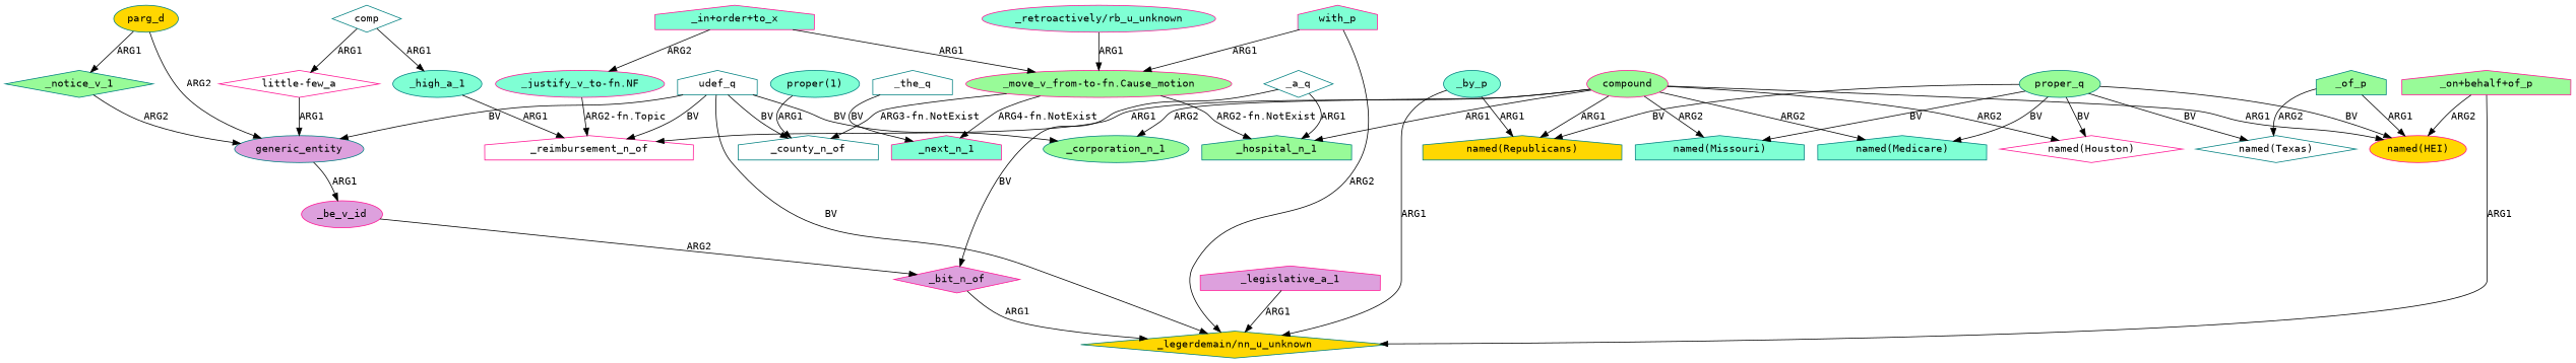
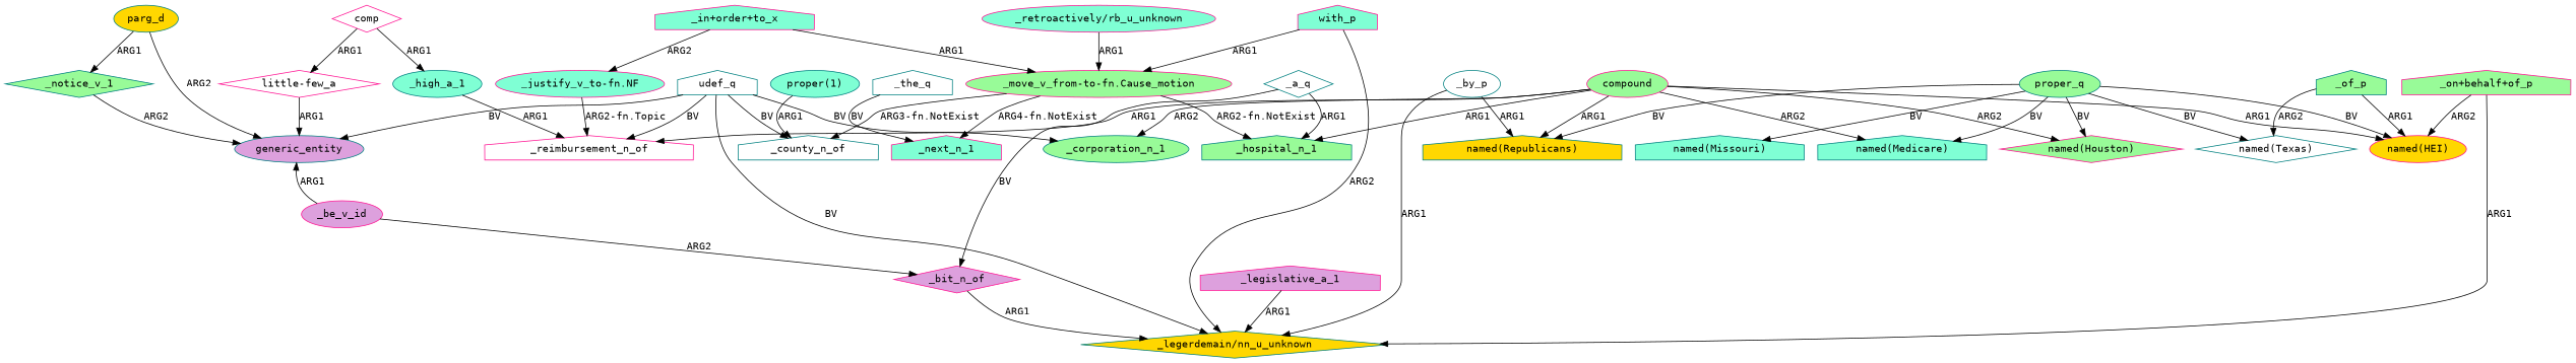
  digraph {
    fontname="DejaVu Sans Mono"
    node [color=teal fillcolor=aquamarine fontname="DejaVu Sans Mono" shape=house style=filled]
    edge [fontname="DejaVu Sans Mono"]
    "_on+behalf+of_p" [color=deeppink fillcolor=palegreen]
    "_legerdemain/nn_u_unknown" [fillcolor=gold shape=diamond]
    "named(HEI)" [color=deeppink fillcolor=gold shape=ellipse]
    udef_q [fillcolor=white]
    generic_entity [fillcolor=plum shape=ellipse]
    _reimbursement_n_of [color=deeppink fillcolor=white]
    _corporation_n_1 [fillcolor=palegreen shape=ellipse]
    _county_n_of [fillcolor=white]
    proper_q [fillcolor=palegreen shape=ellipse]
    "named(Medicare)"
-   "named(Houston)" [color=deeppink fillcolor=white shape=diamond]
+   "named(Houston)" [color=deeppink fillcolor=palegreen shape=diamond]
    "named(Missouri)"
    "named(Texas)" [fillcolor=white shape=diamond]
    "named(Republicans)" [fillcolor=gold]
    "_in+order+to_x" [color=deeppink]
    "_justify_v_to-fn.NF" [color=deeppink shape=ellipse]
    "_move_v_from-to-fn.Cause_motion" [color=deeppink fillcolor=palegreen shape=ellipse]
    _hospital_n_1 [fillcolor=palegreen]
    _next_n_1 [color=deeppink]
    compound [color=deeppink fillcolor=palegreen shape=ellipse]
    parg_d [fillcolor=gold shape=ellipse]
    _notice_v_1 [fillcolor=palegreen shape=diamond]
    _a_q [fillcolor=white shape=diamond]
    _bit_n_of [color=deeppink fillcolor=plum shape=diamond]
    _be_v_id [color=deeppink fillcolor=plum shape=ellipse]
    _high_a_1 [shape=ellipse]
    _of_p [fillcolor=palegreen]
-   comp [fillcolor=white shape=diamond]
+   comp [color=deeppink fillcolor=white shape=diamond]
    "little-few_a" [color=deeppink fillcolor=white shape=diamond]
    _legislative_a_1 [color=deeppink fillcolor=plum]
    with_p [color=deeppink]
-   _by_p [shape=ellipse]
+   _by_p [fillcolor=white shape=ellipse]
    _the_q [fillcolor=white]
    "_retroactively/rb_u_unknown" [color=deeppink shape=ellipse]
    n35 [label="proper(1)" shape=ellipse]
    "_on+behalf+of_p" -> "_legerdemain/nn_u_unknown" [label=ARG1]
    "_on+behalf+of_p" -> "named(HEI)" [label=ARG2]
    udef_q -> "_legerdemain/nn_u_unknown" [label=BV]
    udef_q -> generic_entity [label=BV]
    udef_q -> _reimbursement_n_of [label=BV]
    udef_q -> _corporation_n_1 [label=BV]
    udef_q -> _county_n_of [label=BV]
    proper_q -> "named(HEI)" [label=BV]
    proper_q -> "named(Medicare)" [label=BV]
    proper_q -> "named(Houston)" [label=BV]
    proper_q -> "named(Missouri)" [label=BV]
    proper_q -> "named(Texas)" [label=BV]
    proper_q -> "named(Republicans)" [label=BV]
    "_in+order+to_x" -> "_justify_v_to-fn.NF" [label=ARG2]
    "_in+order+to_x" -> "_move_v_from-to-fn.Cause_motion" [label=ARG1]
    "_justify_v_to-fn.NF" -> _reimbursement_n_of [label="ARG2-fn.Topic"]
    "_move_v_from-to-fn.Cause_motion" -> _county_n_of [label="ARG3-fn.NotExist"]
    "_move_v_from-to-fn.Cause_motion" -> _hospital_n_1 [label="ARG2-fn.NotExist"]
    "_move_v_from-to-fn.Cause_motion" -> _next_n_1 [label="ARG4-fn.NotExist"]
    compound -> "named(HEI)" [label=ARG1]
    compound -> _reimbursement_n_of [label=ARG1]
    compound -> _corporation_n_1 [label=ARG2]
    compound -> "named(Medicare)" [label=ARG2]
    compound -> "named(Houston)" [label=ARG2]
-   compound -> "named(Missouri)" [label=ARG2]
    compound -> "named(Republicans)" [label=ARG1]
    compound -> _hospital_n_1 [label=ARG1]
    parg_d -> generic_entity [label=ARG2]
    parg_d -> _notice_v_1 [label=ARG1]
    _notice_v_1 -> generic_entity [label=ARG2]
    _a_q -> _hospital_n_1 [label=ARG1]
    _a_q -> _bit_n_of [label=BV]
    _bit_n_of -> "_legerdemain/nn_u_unknown" [label=ARG1]
-   generic_entity -> _be_v_id [label=ARG1]
+   _be_v_id -> generic_entity [label=ARG1]
    _be_v_id -> _bit_n_of [label=ARG2]
    _high_a_1 -> _reimbursement_n_of [label=ARG1]
    _of_p -> "named(HEI)" [label=ARG1]
    _of_p -> "named(Texas)" [label=ARG2]
    comp -> _high_a_1 [label=ARG1]
    comp -> "little-few_a" [label=ARG1]
    "little-few_a" -> generic_entity [label=ARG1]
    _legislative_a_1 -> "_legerdemain/nn_u_unknown" [label=ARG1]
    with_p -> "_legerdemain/nn_u_unknown" [label=ARG2]
    with_p -> "_move_v_from-to-fn.Cause_motion" [label=ARG1]
    _by_p -> "_legerdemain/nn_u_unknown" [label=ARG1]
    _by_p -> "named(Republicans)" [label=ARG1]
    _the_q -> _next_n_1 [label=BV]
    "_retroactively/rb_u_unknown" -> "_move_v_from-to-fn.Cause_motion" [label=ARG1]
    n35 -> _county_n_of [label=ARG1]
  }
